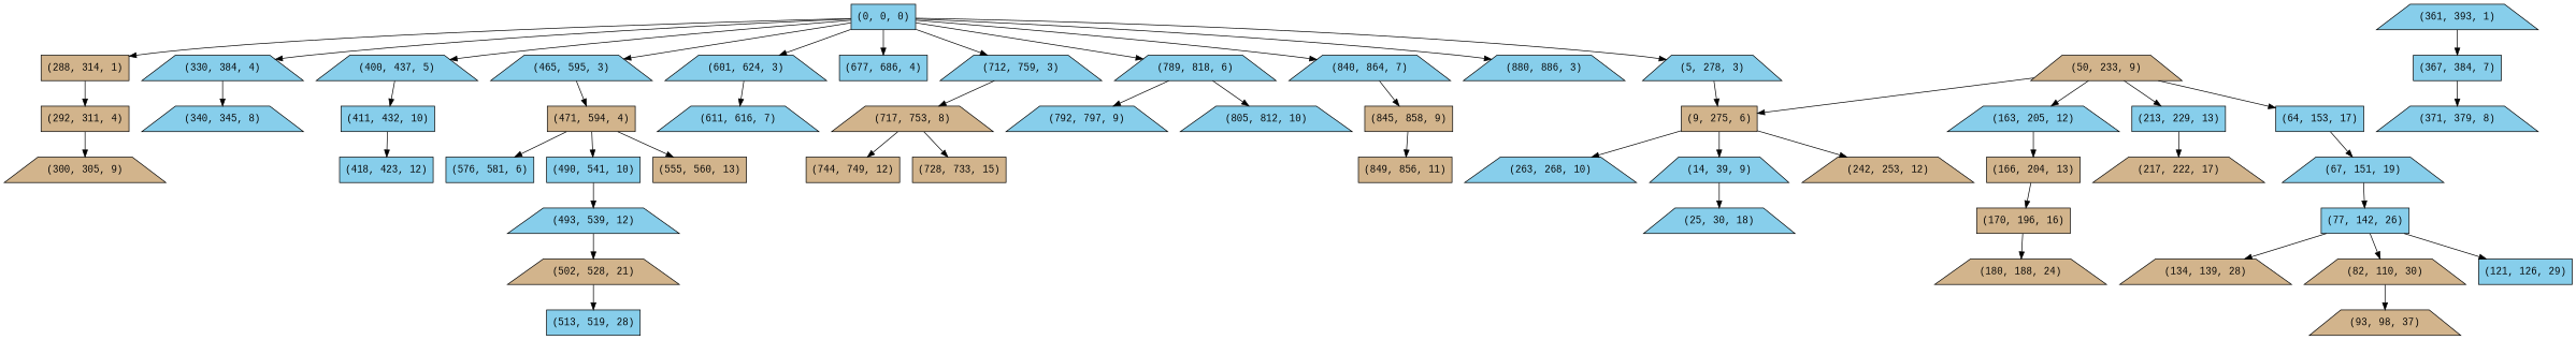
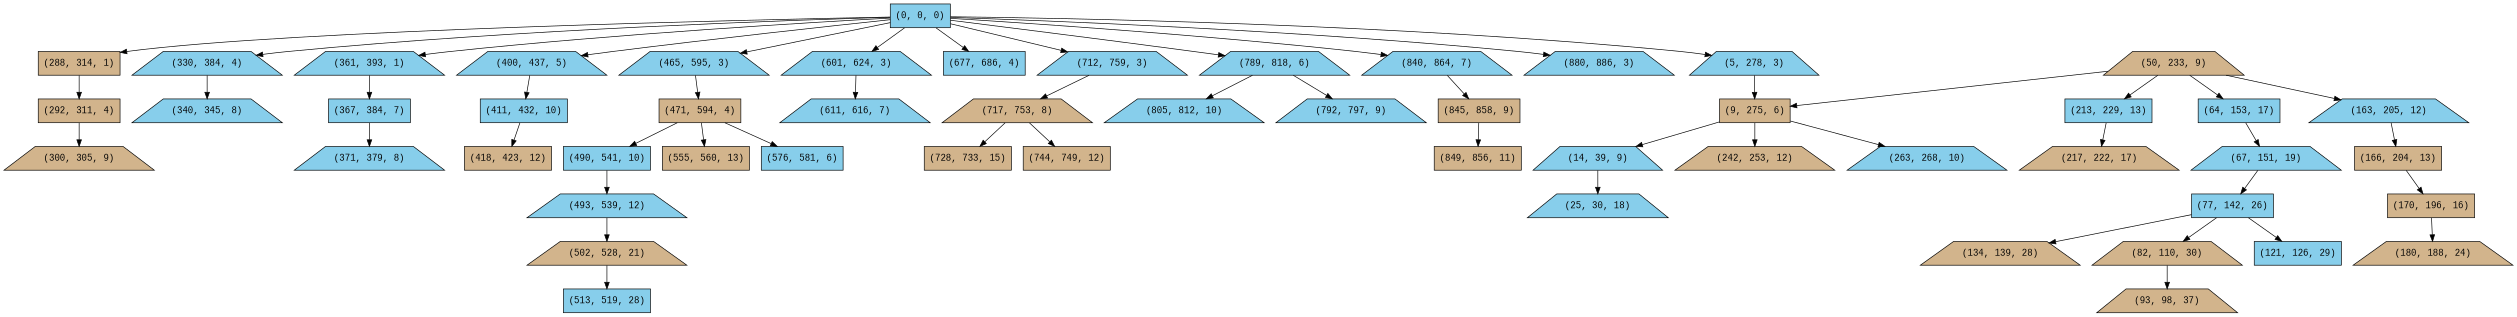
  digraph {
    fontname="Liberation Mono"
    node [fillcolor=skyblue fontname="Liberation Mono" shape=trapezium style=filled]
    edge [fontname="Liberation Mono"]
    "(0, 0, 0)" [shape=box]
    "(5, 278, 3)"
    "(288, 314, 1)" [fillcolor=tan shape=box]
    n4 [label="(330, 384, 4)"]
    "(361, 393, 1)"
    "(400, 437, 5)"
    "(465, 595, 3)"
    "(601, 624, 3)"
    "(677, 686, 4)" [shape=box]
    "(712, 759, 3)"
    "(789, 818, 6)"
    "(840, 864, 7)"
    "(880, 886, 3)"
    "(9, 275, 6)" [fillcolor=tan shape=box]
    "(292, 311, 4)" [fillcolor=tan shape=box]
    "(340, 345, 8)"
    "(367, 384, 7)" [shape=box]
    "(411, 432, 10)" [shape=box]
    "(471, 594, 4)" [fillcolor=tan shape=box]
    "(611, 616, 7)"
    "(717, 753, 8)" [fillcolor=tan]
    "(792, 797, 9)"
    "(805, 812, 10)"
    "(845, 858, 9)" [fillcolor=tan shape=box]
    "(14, 39, 9)"
    "(242, 253, 12)" [fillcolor=tan]
    "(263, 268, 10)"
    "(25, 30, 18)"
    "(50, 233, 9)" [fillcolor=tan]
    "(64, 153, 17)" [shape=box]
    "(163, 205, 12)"
    "(213, 229, 13)" [shape=box]
    "(67, 151, 19)"
    "(166, 204, 13)" [fillcolor=tan shape=box]
    "(217, 222, 17)" [fillcolor=tan]
    "(77, 142, 26)" [shape=box]
    "(82, 110, 30)" [fillcolor=tan]
    "(121, 126, 29)" [shape=box]
    "(134, 139, 28)" [fillcolor=tan]
    "(93, 98, 37)" [fillcolor=tan]
    "(170, 196, 16)" [fillcolor=tan shape=box]
    "(180, 188, 24)" [fillcolor=tan]
    "(300, 305, 9)" [fillcolor=tan]
    "(371, 379, 8)"
-   "(418, 423, 12)" [shape=box]
+   "(418, 423, 12)" [fillcolor=tan shape=box]
    "(490, 541, 10)" [shape=box]
    "(555, 560, 13)" [fillcolor=tan shape=box]
    "(576, 581, 6)" [shape=box]
    "(493, 539, 12)"
    "(502, 528, 21)" [fillcolor=tan]
    "(513, 519, 28)" [shape=box]
    "(728, 733, 15)" [fillcolor=tan shape=box]
    "(744, 749, 12)" [fillcolor=tan shape=box]
    "(849, 856, 11)" [fillcolor=tan shape=box]
    "(0, 0, 0)" -> "(5, 278, 3)"
    "(0, 0, 0)" -> "(288, 314, 1)"
    "(0, 0, 0)" -> n4
+   "(0, 0, 0)" -> "(361, 393, 1)"
    "(0, 0, 0)" -> "(400, 437, 5)"
    "(0, 0, 0)" -> "(465, 595, 3)"
    "(0, 0, 0)" -> "(601, 624, 3)"
    "(0, 0, 0)" -> "(677, 686, 4)"
    "(0, 0, 0)" -> "(712, 759, 3)"
    "(0, 0, 0)" -> "(789, 818, 6)"
    "(0, 0, 0)" -> "(840, 864, 7)"
    "(0, 0, 0)" -> "(880, 886, 3)"
    "(5, 278, 3)" -> "(9, 275, 6)"
    "(288, 314, 1)" -> "(292, 311, 4)"
    n4 -> "(340, 345, 8)"
    "(361, 393, 1)" -> "(367, 384, 7)"
    "(400, 437, 5)" -> "(411, 432, 10)"
    "(465, 595, 3)" -> "(471, 594, 4)"
    "(601, 624, 3)" -> "(611, 616, 7)"
    "(712, 759, 3)" -> "(717, 753, 8)"
    "(789, 818, 6)" -> "(792, 797, 9)"
    "(789, 818, 6)" -> "(805, 812, 10)"
    "(840, 864, 7)" -> "(845, 858, 9)"
    "(9, 275, 6)" -> "(14, 39, 9)"
    "(9, 275, 6)" -> "(242, 253, 12)"
    "(9, 275, 6)" -> "(263, 268, 10)"
    "(292, 311, 4)" -> "(300, 305, 9)"
    "(367, 384, 7)" -> "(371, 379, 8)"
    "(411, 432, 10)" -> "(418, 423, 12)"
    "(471, 594, 4)" -> "(490, 541, 10)"
    "(471, 594, 4)" -> "(555, 560, 13)"
    "(471, 594, 4)" -> "(576, 581, 6)"
    "(717, 753, 8)" -> "(728, 733, 15)"
    "(717, 753, 8)" -> "(744, 749, 12)"
    "(845, 858, 9)" -> "(849, 856, 11)"
    "(14, 39, 9)" -> "(25, 30, 18)"
    "(50, 233, 9)" -> "(9, 275, 6)"
    "(50, 233, 9)" -> "(64, 153, 17)"
    "(50, 233, 9)" -> "(163, 205, 12)"
    "(50, 233, 9)" -> "(213, 229, 13)"
    "(64, 153, 17)" -> "(67, 151, 19)"
    "(163, 205, 12)" -> "(166, 204, 13)"
    "(213, 229, 13)" -> "(217, 222, 17)"
    "(67, 151, 19)" -> "(77, 142, 26)"
    "(166, 204, 13)" -> "(170, 196, 16)"
    "(77, 142, 26)" -> "(82, 110, 30)"
    "(77, 142, 26)" -> "(121, 126, 29)"
    "(77, 142, 26)" -> "(134, 139, 28)"
    "(82, 110, 30)" -> "(93, 98, 37)"
    "(170, 196, 16)" -> "(180, 188, 24)"
    "(490, 541, 10)" -> "(493, 539, 12)"
    "(493, 539, 12)" -> "(502, 528, 21)"
    "(502, 528, 21)" -> "(513, 519, 28)"
  }
